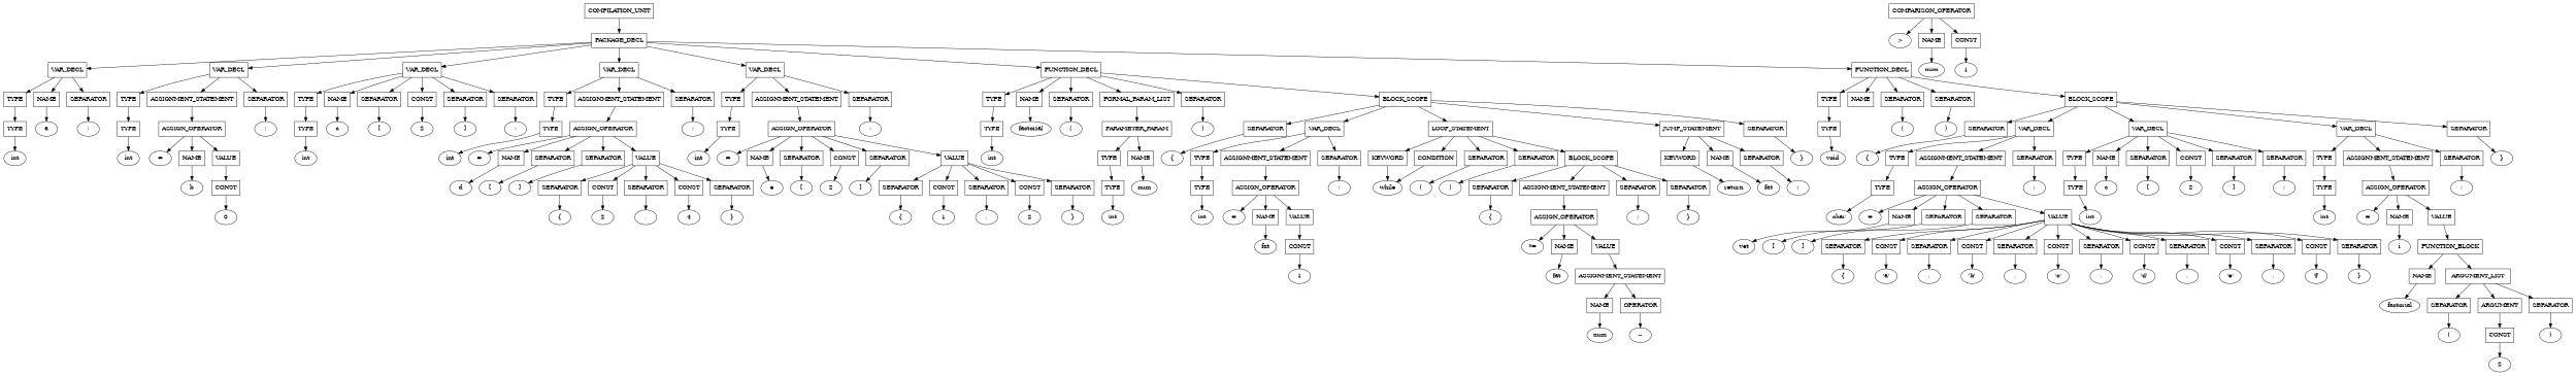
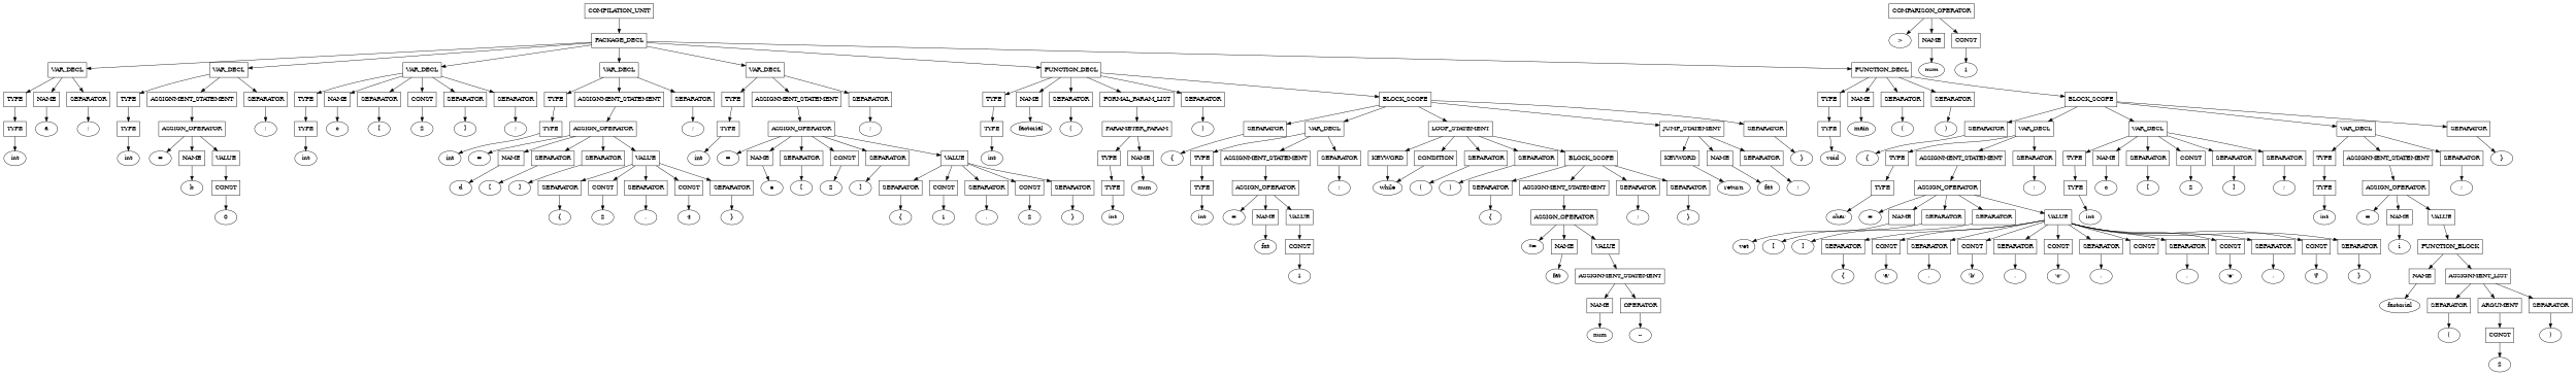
  digraph {
    splines=TRUE
    node [shape=rectangle]
    n1 [label=COMPILATION_UNIT]
    n2 [label=PACKAGE_DECL]
    n3 [label=VAR_DECL]
    n4 [label=VAR_DECL]
    n5 [label=VAR_DECL]
    n6 [label=VAR_DECL]
    n7 [label=VAR_DECL]
    n8 [label=FUNCTION_DECL]
    n9 [label=FUNCTION_DECL]
    n10 [label=TYPE]
    n11 [label=NAME]
    n12 [label=SEPARATOR]
    n13 [label=TYPE]
    n14 [label=ASSIGNMENT_STATEMENT]
    n15 [label=SEPARATOR]
    n16 [label=TYPE]
    n17 [label=NAME]
    n18 [label=SEPARATOR]
    n19 [label=CONST]
    n20 [label=SEPARATOR]
    n21 [label=SEPARATOR]
    n22 [label=TYPE]
    n23 [label=ASSIGNMENT_STATEMENT]
    n24 [label=SEPARATOR]
    n25 [label=TYPE]
    n26 [label=ASSIGNMENT_STATEMENT]
    n27 [label=SEPARATOR]
    n28 [label=TYPE]
    n29 [label=NAME]
    n30 [label=SEPARATOR]
    n31 [label=FORMAL_PARAM_LIST]
    n32 [label=SEPARATOR]
    n33 [label=BLOCK_SCOPE]
    n34 [label=TYPE]
    n35 [label=NAME]
    n36 [label=SEPARATOR]
    n37 [label=SEPARATOR]
    n38 [label=BLOCK_SCOPE]
    n39 [label=TYPE]
    n40 [label=a shape=ellipse]
    n41 [label=";" shape=ellipse]
    n42 [label=int shape=ellipse]
    n43 [label=TYPE]
    n44 [label=ASSIGN_OPERATOR]
    n45 [label=";" shape=ellipse]
    n46 [label=int shape=ellipse]
    n47 [label="=" shape=ellipse]
    n48 [label=NAME]
    n49 [label=VALUE]
    n50 [label=b shape=ellipse]
    n51 [label=CONST]
    n52 [label=0 shape=ellipse]
    n53 [label=TYPE]
    n54 [label=c shape=ellipse]
    n55 [label="[" shape=ellipse]
    n56 [label=2 shape=ellipse]
    n57 [label="]" shape=ellipse]
    n58 [label=";" shape=ellipse]
    n59 [label=int shape=ellipse]
    n60 [label=TYPE]
    n61 [label=ASSIGN_OPERATOR]
    n62 [label=";" shape=ellipse]
    n63 [label=int shape=ellipse]
    n64 [label="=" shape=ellipse]
    n65 [label=NAME]
    n66 [label=SEPARATOR]
    n67 [label=SEPARATOR]
    n68 [label=VALUE]
    n69 [label=d shape=ellipse]
    n70 [label="[" shape=ellipse]
    n71 [label="]" shape=ellipse]
    n72 [label=SEPARATOR]
    n73 [label=CONST]
    n74 [label=SEPARATOR]
    n75 [label=CONST]
    n76 [label=SEPARATOR]
    n77 [label="{" shape=ellipse]
    n78 [label=2 shape=ellipse]
    n79 [label="," shape=ellipse]
    n80 [label=4 shape=ellipse]
    n81 [label="}" shape=ellipse]
    n82 [label=TYPE]
    n83 [label=ASSIGN_OPERATOR]
    n84 [label=";" shape=ellipse]
    n85 [label=int shape=ellipse]
    n86 [label="=" shape=ellipse]
    n87 [label=NAME]
    n88 [label=SEPARATOR]
    n89 [label=CONST]
    n90 [label=SEPARATOR]
    n91 [label=VALUE]
    n92 [label=e shape=ellipse]
    n93 [label="[" shape=ellipse]
    n94 [label=2 shape=ellipse]
    n95 [label="]" shape=ellipse]
    n96 [label=SEPARATOR]
    n97 [label=CONST]
    n98 [label=SEPARATOR]
    n99 [label=CONST]
    n100 [label=SEPARATOR]
    n101 [label="{" shape=ellipse]
    n102 [label=1 shape=ellipse]
    n103 [label="," shape=ellipse]
    n104 [label=2 shape=ellipse]
    n105 [label="}" shape=ellipse]
    n106 [label=TYPE]
    n107 [label=factorial shape=ellipse]
    n108 [label="(" shape=ellipse]
    n109 [label=PARAMETER_PARAM]
    n110 [label=")" shape=ellipse]
    n111 [label=SEPARATOR]
    n112 [label=VAR_DECL]
    n113 [label=LOOP_STATEMENT]
    n114 [label=JUMP_STATEMENT]
    n115 [label=SEPARATOR]
    n116 [label=int shape=ellipse]
    n117 [label=TYPE]
    n118 [label=NAME]
    n119 [label=TYPE]
    n120 [label=num shape=ellipse]
    n121 [label=int shape=ellipse]
    n122 [label="{" shape=ellipse]
    n123 [label=TYPE]
    n124 [label=ASSIGNMENT_STATEMENT]
    n125 [label=SEPARATOR]
    n126 [label=KEYWORD]
    n127 [label=SEPARATOR]
    n128 [label=CONDITION]
    n129 [label=SEPARATOR]
    n130 [label=BLOCK_SCOPE]
    n131 [label=KEYWORD]
    n132 [label=NAME]
    n133 [label=SEPARATOR]
    n134 [label="}" shape=ellipse]
    n135 [label=TYPE]
    n136 [label=ASSIGN_OPERATOR]
    n137 [label=";" shape=ellipse]
    n138 [label=int shape=ellipse]
    n139 [label="=" shape=ellipse]
    n140 [label=NAME]
    n141 [label=VALUE]
    n142 [label=fat shape=ellipse]
    n143 [label=CONST]
    n144 [label=1 shape=ellipse]
    n145 [label=while shape=ellipse]
    n146 [label="(" shape=ellipse]
    n147 [label=")" shape=ellipse]
    n148 [label=SEPARATOR]
    n149 [label=ASSIGNMENT_STATEMENT]
    n150 [label=SEPARATOR]
    n151 [label=SEPARATOR]
    n152 [label=COMPARISON_OPERATOR]
    n153 [label=">" shape=ellipse]
    n154 [label=NAME]
    n155 [label=CONST]
    n156 [label=num shape=ellipse]
    n157 [label=1 shape=ellipse]
    n158 [label="{" shape=ellipse]
    n159 [label=ASSIGN_OPERATOR]
    n160 [label=";" shape=ellipse]
    n161 [label="}" shape=ellipse]
    n162 [label="*=" shape=ellipse]
    n163 [label=NAME]
    n164 [label=VALUE]
    n165 [label=fat shape=ellipse]
    n166 [label=ASSIGNMENT_STATEMENT]
    n167 [label=NAME]
    n168 [label=OPERATOR]
    n169 [label=num shape=ellipse]
    n170 [label="--" shape=ellipse]
    n171 [label=return shape=ellipse]
    n172 [label=fat shape=ellipse]
    n173 [label=";" shape=ellipse]
    n174 [label=TYPE]
+   n175 [label=main shape=ellipse]
    n176 [label="(" shape=ellipse]
    n177 [label=")" shape=ellipse]
    n178 [label=SEPARATOR]
    n179 [label=VAR_DECL]
    n180 [label=VAR_DECL]
    n181 [label=VAR_DECL]
    n182 [label=SEPARATOR]
    n183 [label=void shape=ellipse]
    n184 [label="{" shape=ellipse]
    n185 [label=TYPE]
    n186 [label=ASSIGNMENT_STATEMENT]
    n187 [label=SEPARATOR]
    n188 [label=TYPE]
    n189 [label=NAME]
    n190 [label=SEPARATOR]
    n191 [label=CONST]
    n192 [label=SEPARATOR]
    n193 [label=SEPARATOR]
    n194 [label=TYPE]
    n195 [label=ASSIGNMENT_STATEMENT]
    n196 [label=SEPARATOR]
    n197 [label="}" shape=ellipse]
    n198 [label=TYPE]
    n199 [label=ASSIGN_OPERATOR]
    n200 [label=";" shape=ellipse]
    n201 [label=char shape=ellipse]
    n202 [label="=" shape=ellipse]
    n203 [label=NAME]
    n204 [label=SEPARATOR]
    n205 [label=SEPARATOR]
    n206 [label=VALUE]
    n207 [label=vet shape=ellipse]
    n208 [label="[" shape=ellipse]
    n209 [label="]" shape=ellipse]
    n210 [label=SEPARATOR]
    n211 [label=CONST]
    n212 [label=SEPARATOR]
    n213 [label=CONST]
    n214 [label=SEPARATOR]
    n215 [label=CONST]
    n216 [label=SEPARATOR]
    n217 [label=CONST]
    n218 [label=SEPARATOR]
    n219 [label=CONST]
    n220 [label=SEPARATOR]
    n221 [label=CONST]
    n222 [label=SEPARATOR]
    n223 [label="{" shape=ellipse]
    n224 [label="'a'" shape=ellipse]
    n225 [label="," shape=ellipse]
    n226 [label="'b'" shape=ellipse]
    n227 [label="," shape=ellipse]
    n228 [label="'c'" shape=ellipse]
    n229 [label="," shape=ellipse]
-   n230 [label="'d'" shape=ellipse]
    n231 [label="," shape=ellipse]
    n232 [label="'e'" shape=ellipse]
    n233 [label="," shape=ellipse]
    n234 [label="'f'" shape=ellipse]
    n235 [label="}" shape=ellipse]
    n236 [label=TYPE]
    n237 [label=c shape=ellipse]
    n238 [label="[" shape=ellipse]
    n239 [label=2 shape=ellipse]
    n240 [label="]" shape=ellipse]
    n241 [label=";" shape=ellipse]
    n242 [label=int shape=ellipse]
    n243 [label=TYPE]
    n244 [label=ASSIGN_OPERATOR]
    n245 [label=";" shape=ellipse]
    n246 [label=int shape=ellipse]
    n247 [label="=" shape=ellipse]
    n248 [label=NAME]
    n249 [label=VALUE]
    n250 [label=i shape=ellipse]
    n251 [label=FUNCTION_BLOCK]
    n252 [label=NAME]
-   n253 [label=ARGUMENT_LIST]
+   n253 [label=ASSIGNMENT_LIST]
    n254 [label=factorial shape=ellipse]
    n255 [label=SEPARATOR]
    n256 [label=ARGUMENT]
    n257 [label=SEPARATOR]
    n258 [label="(" shape=ellipse]
    n259 [label=CONST]
    n260 [label=")" shape=ellipse]
    n261 [label=2 shape=ellipse]
    n1 -> n2
    n2 -> n3
    n2 -> n4
    n2 -> n5
    n2 -> n6
    n2 -> n7
    n2 -> n8
    n2 -> n9
    n3 -> n10
    n3 -> n11
    n3 -> n12
    n4 -> n13
    n4 -> n14
    n4 -> n15
    n5 -> n16
    n5 -> n17
    n5 -> n18
    n5 -> n19
    n5 -> n20
    n5 -> n21
    n6 -> n22
    n6 -> n23
    n6 -> n24
    n7 -> n25
    n7 -> n26
    n7 -> n27
    n8 -> n28
    n8 -> n29
    n8 -> n30
    n8 -> n31
    n8 -> n32
    n8 -> n33
    n9 -> n34
    n9 -> n35
    n9 -> n36
    n9 -> n37
    n9 -> n38
    n10 -> n39
    n11 -> n40
    n12 -> n41
    n13 -> n43
    n14 -> n44
    n15 -> n45
    n16 -> n53
    n17 -> n54
    n18 -> n55
    n19 -> n56
    n20 -> n57
    n21 -> n58
    n22 -> n60
    n23 -> n61
    n24 -> n62
    n25 -> n82
    n26 -> n83
    n27 -> n84
    n28 -> n106
    n29 -> n107
    n30 -> n108
    n31 -> n109
    n32 -> n110
    n33 -> n111
    n33 -> n112
    n33 -> n113
    n33 -> n114
    n33 -> n115
    n34 -> n174
+   n35 -> n175
    n36 -> n176
    n37 -> n177
    n38 -> n178
    n38 -> n179
    n38 -> n180
    n38 -> n181
    n38 -> n182
    n39 -> n42
    n43 -> n46
    n44 -> n47
    n44 -> n48
    n44 -> n49
    n48 -> n50
    n49 -> n51
    n51 -> n52
    n53 -> n59
    n60 -> n63
    n61 -> n64
    n61 -> n65
    n61 -> n66
    n61 -> n67
    n61 -> n68
    n65 -> n69
    n66 -> n70
    n67 -> n71
    n68 -> n72
    n68 -> n73
    n68 -> n74
    n68 -> n75
    n68 -> n76
    n72 -> n77
    n73 -> n78
    n74 -> n79
    n75 -> n80
    n76 -> n81
    n82 -> n85
    n83 -> n86
    n83 -> n87
    n83 -> n88
    n83 -> n89
    n83 -> n90
    n83 -> n91
    n87 -> n92
    n88 -> n93
    n89 -> n94
    n90 -> n95
    n91 -> n96
    n91 -> n97
    n91 -> n98
    n91 -> n99
    n91 -> n100
    n96 -> n101
    n97 -> n102
    n98 -> n103
    n99 -> n104
    n100 -> n105
    n106 -> n116
    n109 -> n117
    n109 -> n118
    n111 -> n122
    n112 -> n123
    n112 -> n124
    n112 -> n125
    n113 -> n126
    n113 -> n127
    n113 -> n128
    n113 -> n129
    n113 -> n130
    n114 -> n131
    n114 -> n132
    n114 -> n133
    n115 -> n134
    n117 -> n119
    n118 -> n120
    n119 -> n121
    n123 -> n135
    n124 -> n136
    n125 -> n137
    n126 -> n145
    n127 -> n146
    n128 -> n145
    n129 -> n147
    n130 -> n148
    n130 -> n149
    n130 -> n150
    n130 -> n151
    n131 -> n171
    n132 -> n172
    n133 -> n173
    n135 -> n138
    n136 -> n139
    n136 -> n140
    n136 -> n141
    n140 -> n142
    n141 -> n143
    n143 -> n144
    n148 -> n158
    n149 -> n159
    n150 -> n160
    n151 -> n161
    n152 -> n153
    n152 -> n154
    n152 -> n155
    n154 -> n156
    n155 -> n157
    n159 -> n162
    n159 -> n163
    n159 -> n164
    n163 -> n165
    n164 -> n166
    n166 -> n167
    n166 -> n168
    n167 -> n169
    n168 -> n170
    n174 -> n183
    n178 -> n184
    n179 -> n185
    n179 -> n186
    n179 -> n187
    n180 -> n188
    n180 -> n189
    n180 -> n190
    n180 -> n191
    n180 -> n192
    n180 -> n193
    n181 -> n194
    n181 -> n195
    n181 -> n196
    n182 -> n197
    n185 -> n198
    n186 -> n199
    n187 -> n200
    n188 -> n236
    n189 -> n237
    n190 -> n238
    n191 -> n239
    n192 -> n240
    n193 -> n241
    n194 -> n243
    n195 -> n244
    n196 -> n245
    n198 -> n201
    n199 -> n202
    n199 -> n203
    n199 -> n204
    n199 -> n205
    n199 -> n206
    n203 -> n207
    n204 -> n208
    n205 -> n209
    n206 -> n210
    n206 -> n211
    n206 -> n212
    n206 -> n213
    n206 -> n214
    n206 -> n215
    n206 -> n216
    n206 -> n217
    n206 -> n218
    n206 -> n219
    n206 -> n220
    n206 -> n221
    n206 -> n222
    n210 -> n223
    n211 -> n224
    n212 -> n225
    n213 -> n226
    n214 -> n227
    n215 -> n228
    n216 -> n229
-   n217 -> n230
    n218 -> n231
    n219 -> n232
    n220 -> n233
    n221 -> n234
    n222 -> n235
    n236 -> n242
    n243 -> n246
    n244 -> n247
    n244 -> n248
    n244 -> n249
    n248 -> n250
    n249 -> n251
    n251 -> n252
    n251 -> n253
    n252 -> n254
    n253 -> n255
    n253 -> n256
    n253 -> n257
    n255 -> n258
    n256 -> n259
    n257 -> n260
    n259 -> n261
  }
